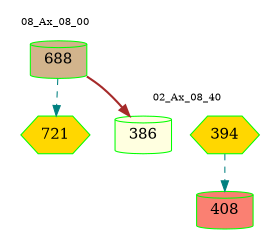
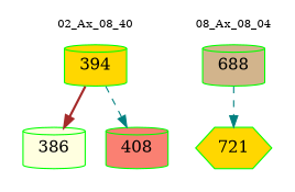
  digraph {
    node [color=green fillcolor=gold shape=cylinder style=filled]
    edge [color=teal style=dashed]
-   n1 [label=394 shape=hexagon]
+   n1 [label=394]
    n2 [fillcolor=lightyellow label=386]
    n3 [fillcolor=salmon label=408]
    n4 [fillcolor=tan label=688]
    n5 [label=721 shape=hexagon]
    subgraph cluster_1 {
      color=white
      fontsize=10
      label="02_Ax_08_40"
      n1
      n2
      n3
    }
    subgraph cluster_2 {
      color=white
      fontsize=10
-     label="08_Ax_08_00"
+     label="08_Ax_08_04"
      n4
      n5
    }
-   n4 -> n2 [color=brown style=bold]
+   n1 -> n2 [color=brown style=bold]
    n1 -> n3
    n4 -> n5
  }
